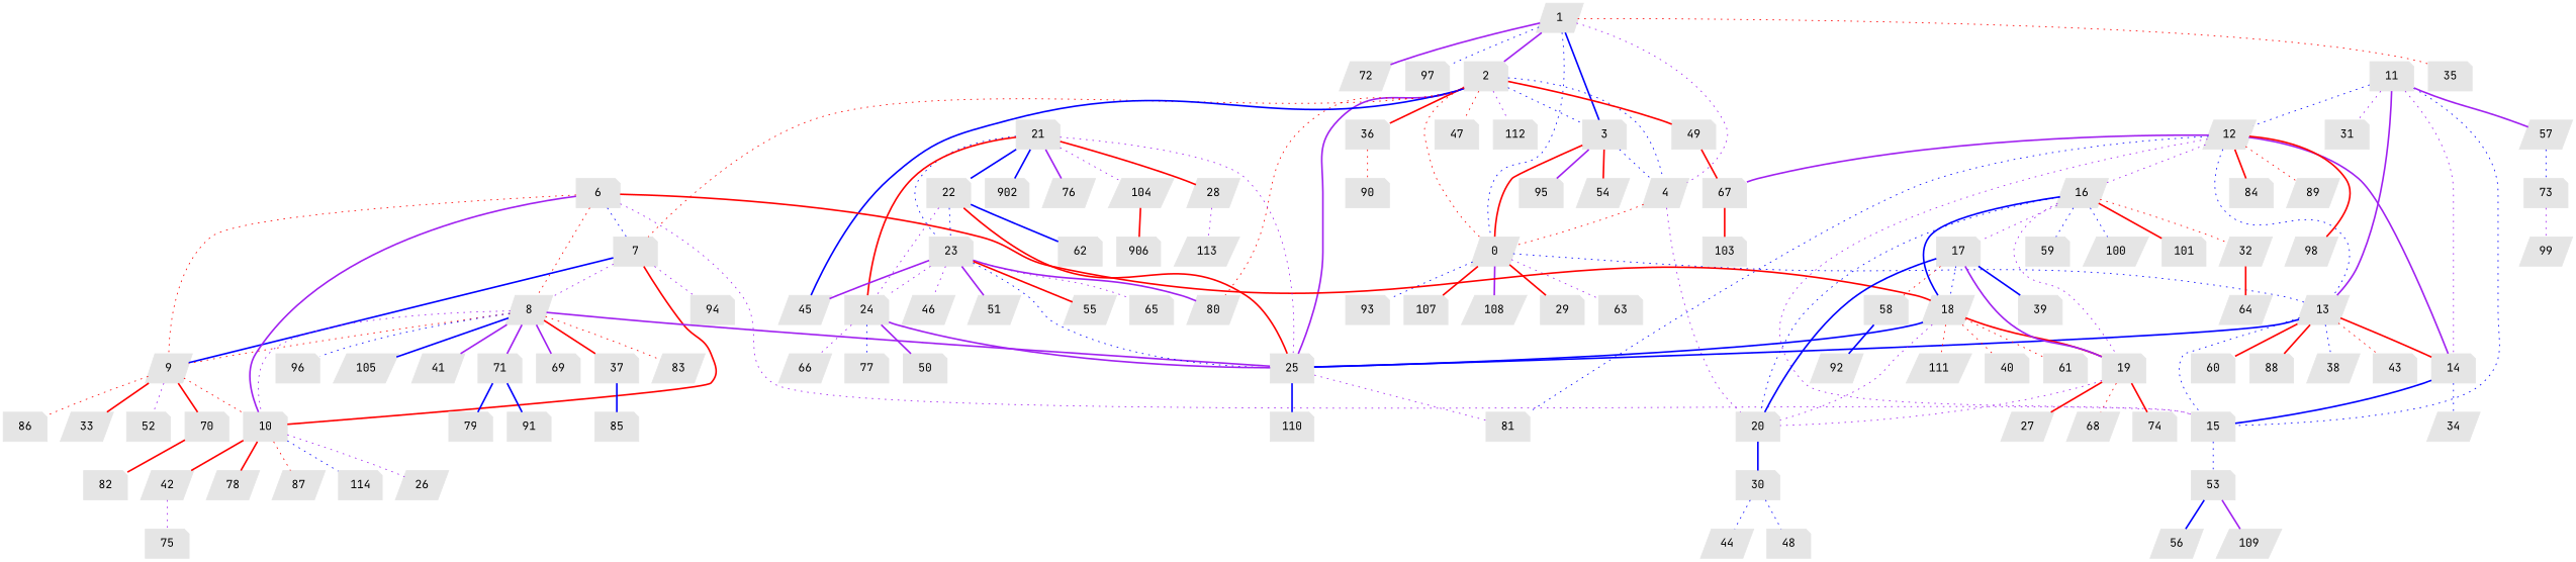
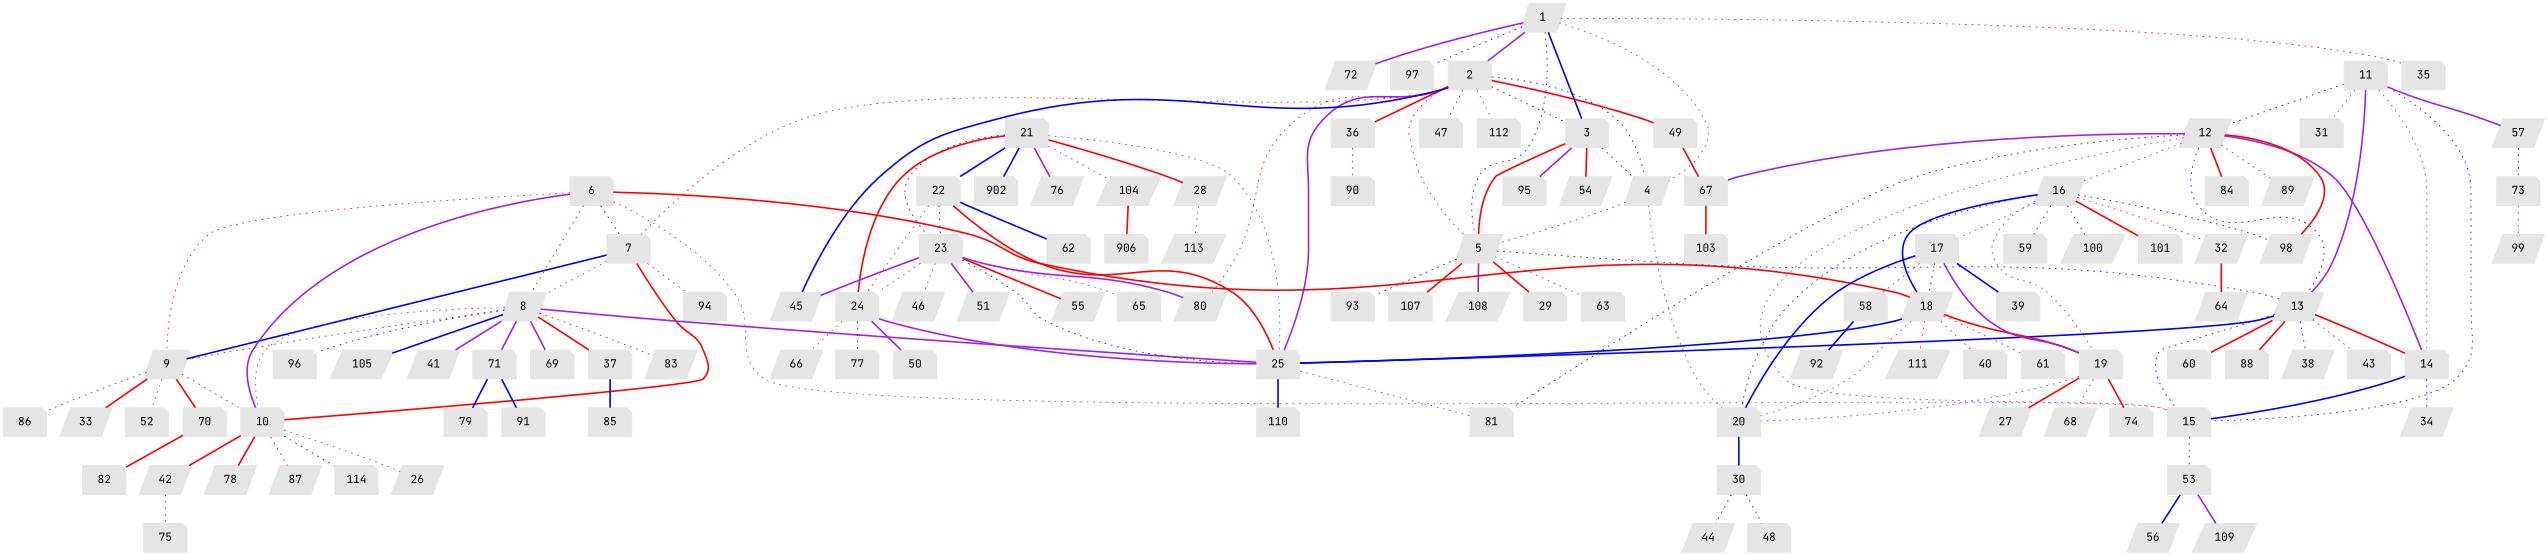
  graph {
    fontname="JetBrains Mono"
    node [color=gray90 fontname="JetBrains Mono" shape=note style=filled]
    edge [color=red fontname="JetBrains Mono" style=dotted]
    1 [shape=parallelogram]
    2
    3
    4 [shape=parallelogram]
-   5 [shape=parallelogram label=0]
+   5 [shape=parallelogram]
    35
    72 [shape=parallelogram]
    97
    7
    25
    36
    45 [shape=parallelogram]
    47
    49
    80 [shape=parallelogram]
    112
    54 [shape=parallelogram]
    95
    20
    13 [shape=parallelogram]
    29
    63
    93
    107
    108 [shape=parallelogram]
    8 [shape=parallelogram]
    9 [shape=parallelogram]
    10
    94
    81
    110
    90
    67
    30
    15
    14
    38 [shape=parallelogram]
    43
    60
    88
    6
    18 [shape=parallelogram]
    37
    41 [shape=parallelogram]
    69
    71
    83 [shape=parallelogram]
    96
    105 [shape=parallelogram]
    33 [shape=parallelogram]
    52
    70
    86
    26 [shape=parallelogram]
    42 [shape=parallelogram]
    78 [shape=parallelogram]
    87 [shape=parallelogram]
    114
    53
    19
    40
    61
    111 [shape=parallelogram]
    85
    79
    91
    82
    75
    11
    12 [shape=parallelogram]
    31
    57 [shape=parallelogram]
    16 [shape=parallelogram]
    84
    89 [shape=parallelogram]
    98 [shape=parallelogram]
    34 [shape=parallelogram]
    73
    17
    32 [shape=parallelogram]
    59
    100 [shape=parallelogram]
    101
    103
    56 [shape=parallelogram]
    109 [shape=parallelogram]
    39
    58
    27 [shape=parallelogram]
    68 [shape=parallelogram]
    74
    64 [shape=parallelogram]
    92 [shape=parallelogram]
    44 [shape=parallelogram]
    48
    21
    22
    23
    24
    28 [shape=parallelogram]
    76 [shape=parallelogram]
    n102 [label=902]
    104 [shape=parallelogram]
    62
    46 [shape=parallelogram]
    51 [shape=parallelogram]
    55 [shape=parallelogram]
    65
    50
    66 [shape=parallelogram]
    77
    113 [shape=parallelogram]
    n113 [label=906]
    99 [shape=parallelogram]
    1 -- 2 [color=purple style=bold]
    1 -- 3 [color=blue style=bold]
    1 -- 4 [color=purple]
    1 -- 5 [color=blue]
    1 -- 35
    1 -- 72 [color=purple style=bold]
    1 -- 97 [color=blue]
    2 -- 3 [color=blue]
    2 -- 4 [color=blue]
    2 -- 5
    2 -- 7
    2 -- 25 [color=purple style=bold]
    2 -- 36 [style=bold]
    2 -- 45 [color=blue style=bold]
    2 -- 47
    2 -- 49 [style=bold]
    2 -- 80
    2 -- 112 [color=purple]
    3 -- 4 [color=blue]
    3 -- 5 [style=bold]
    3 -- 54 [style=bold]
    3 -- 95 [color=purple style=bold]
    4 -- 5
    4 -- 20 [color=purple]
    5 -- 13 [color=blue]
    5 -- 29 [style=bold]
    5 -- 63 [color=purple]
    5 -- 93 [color=blue]
    5 -- 107 [style=bold]
    5 -- 108 [color=purple style=bold]
    7 -- 8 [color=purple]
    7 -- 9 [color=blue style=bold]
    7 -- 10 [style=bold]
    7 -- 94 [color=purple]
    25 -- 81 [color=purple]
    25 -- 110 [color=blue style=bold]
    36 -- 90
    49 -- 67 [style=bold]
    20 -- 30 [color=blue style=bold]
    13 -- 25 [color=blue style=bold]
    13 -- 15 [color=blue]
    13 -- 14 [style=bold]
    13 -- 38 [color=blue]
    13 -- 43
    13 -- 60 [style=bold]
    13 -- 88 [style=bold]
    8 -- 25 [color=purple style=bold]
    8 -- 9
    8 -- 10 [color=purple]
    8 -- 37 [style=bold]
    8 -- 41 [color=purple style=bold]
    8 -- 69 [color=purple style=bold]
    8 -- 71 [color=purple style=bold]
    8 -- 83
    8 -- 96 [color=blue]
    8 -- 105 [color=blue style=bold]
    9 -- 10
    9 -- 33 [style=bold]
    9 -- 52 [color=purple]
    9 -- 70 [style=bold]
    9 -- 86
    10 -- 26 [color=purple]
    10 -- 42 [style=bold]
    10 -- 78 [style=bold]
    10 -- 87
    10 -- 114 [color=blue]
    67 -- 103 [style=bold]
    30 -- 44 [color=blue]
    30 -- 48 [color=blue]
    15 -- 53 [color=blue]
    14 -- 15 [color=blue style=bold]
    14 -- 34 [color=blue]
    6 -- 7 [color=blue]
    6 -- 8
    6 -- 9
    6 -- 10 [color=purple style=bold]
    6 -- 15 [color=purple]
    6 -- 18 [style=bold]
    18 -- 25 [color=blue style=bold]
    18 -- 20 [color=purple]
    18 -- 19 [style=bold]
    18 -- 40
    18 -- 61
    18 -- 111
    37 -- 85 [color=blue style=bold]
    71 -- 79 [color=blue style=bold]
    71 -- 91 [color=blue style=bold]
    70 -- 82 [style=bold]
    42 -- 75 [color=purple]
    53 -- 56 [color=blue style=bold]
    53 -- 109 [color=purple style=bold]
    19 -- 20 [color=purple]
    19 -- 27 [style=bold]
    19 -- 68
    19 -- 74 [style=bold]
    11 -- 13 [color=purple style=bold]
    11 -- 15 [color=blue]
    11 -- 14 [color=purple]
    11 -- 12 [color=blue]
    11 -- 31 [color=purple]
    11 -- 57 [color=purple style=bold]
    12 -- 13 [color=blue]
    12 -- 81 [color=blue]
    12 -- 67 [color=purple style=bold]
    12 -- 15 [color=purple]
    12 -- 14 [color=purple style=bold]
    12 -- 16 [color=purple]
    12 -- 84 [style=bold]
    12 -- 89
    12 -- 98 [style=bold]
    57 -- 73 [color=blue]
    16 -- 20 [color=blue]
    16 -- 18 [color=blue style=bold]
    16 -- 19 [color=purple]
+   16 -- 98 [color=blue]
    16 -- 17 [color=purple]
    16 -- 32
    16 -- 59 [color=blue]
    16 -- 100 [color=blue]
    16 -- 101 [style=bold]
    73 -- 99 [color=purple]
    17 -- 20 [color=blue style=bold]
    17 -- 18 [color=blue]
    17 -- 19 [color=purple style=bold]
    17 -- 39 [color=blue style=bold]
    17 -- 58
    32 -- 64 [style=bold]
    58 -- 92 [color=blue style=bold]
    21 -- 25 [color=purple]
    21 -- 22 [color=blue style=bold]
    21 -- 23 [color=blue]
    21 -- 24 [style=bold]
    21 -- 28 [style=bold]
    21 -- 76 [color=purple style=bold]
    21 -- n102 [color=blue style=bold]
    21 -- 104 [color=purple]
    22 -- 25 [style=bold]
    22 -- 23 [color=blue]
    22 -- 24 [color=purple]
    22 -- 62 [color=blue style=bold]
    23 -- 25 [color=blue]
    23 -- 45 [color=purple style=bold]
    23 -- 80 [color=purple style=bold]
    23 -- 24 [color=purple]
    23 -- 46 [color=purple]
    23 -- 51 [color=purple style=bold]
    23 -- 55 [style=bold]
    23 -- 65 [color=purple]
    24 -- 25 [color=purple style=bold]
    24 -- 50 [color=purple style=bold]
    24 -- 66 [color=purple]
    24 -- 77 [color=blue]
    28 -- 113 [color=purple]
    104 -- n113 [style=bold]
  }
